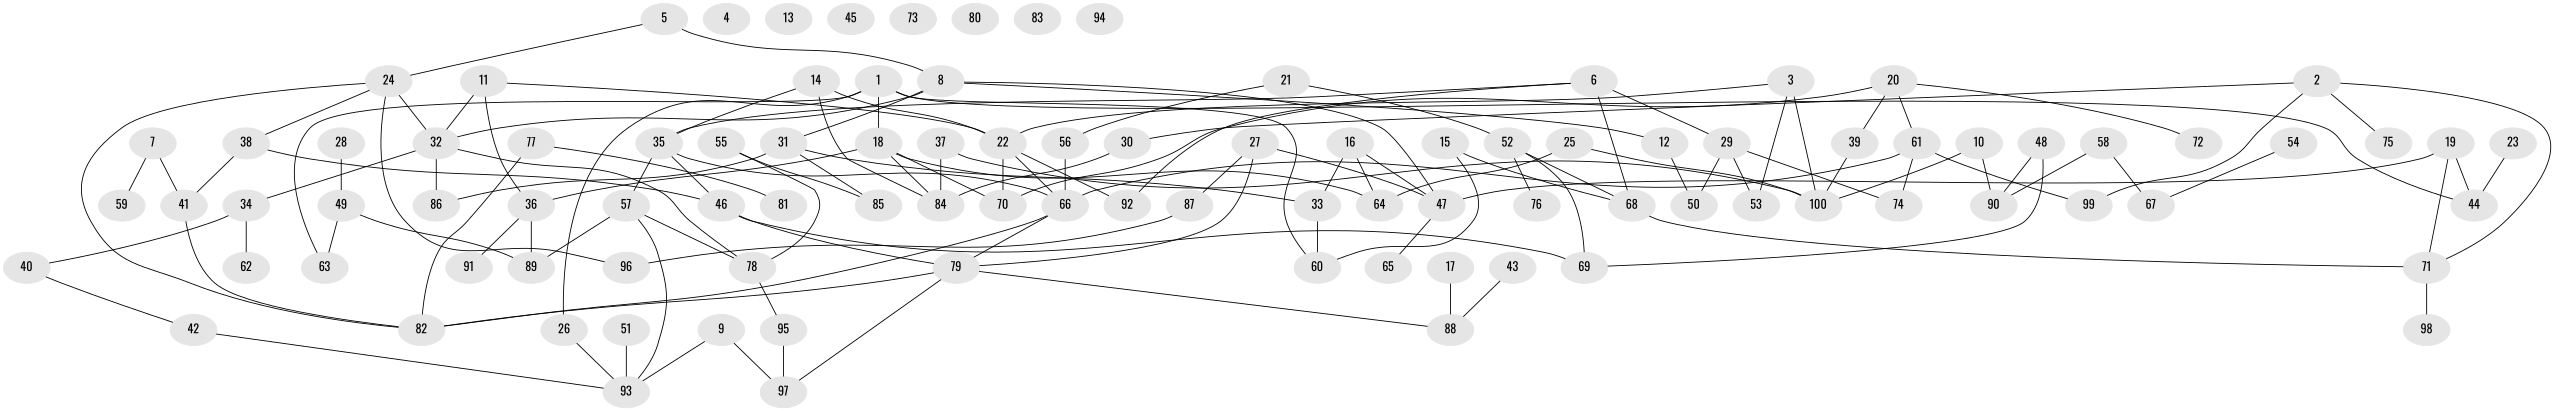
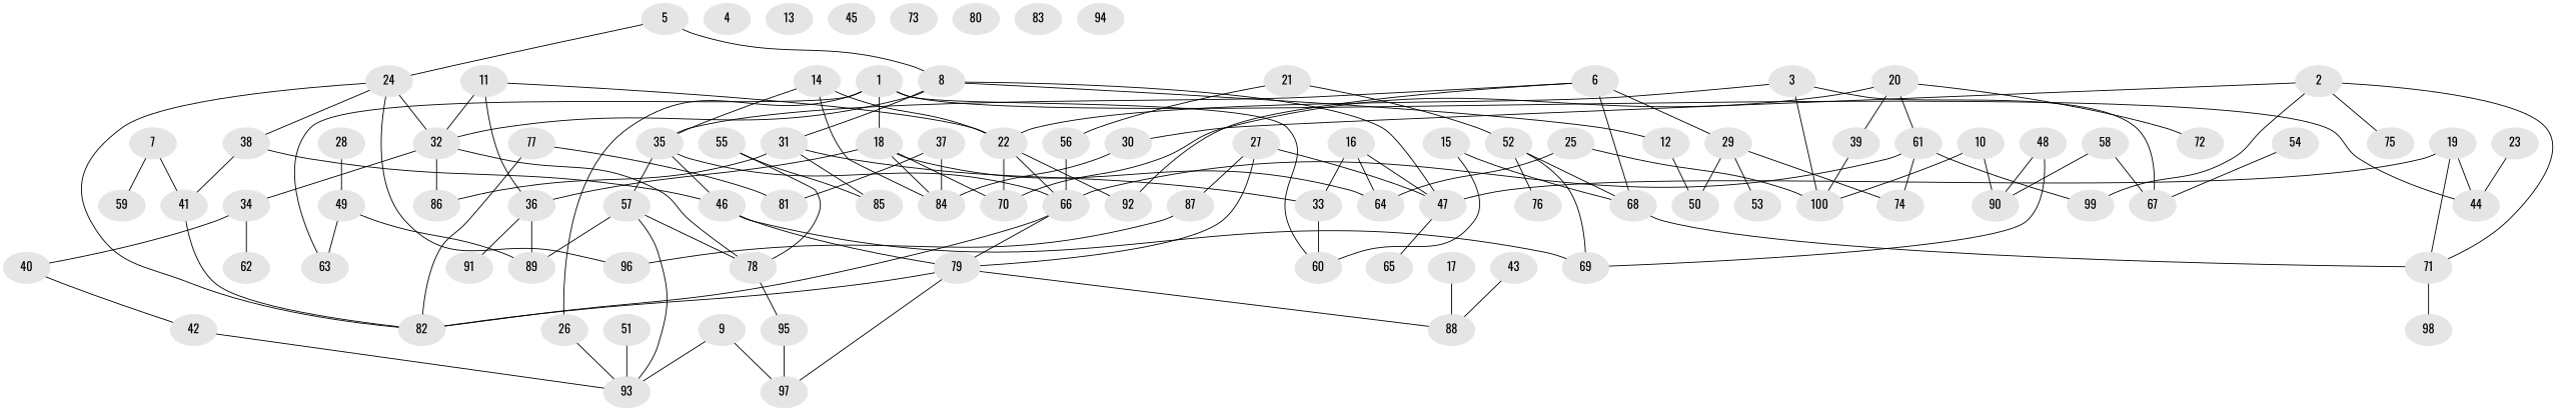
  graph {
    fontname=Oswald
    node [color=gray90 fontname=Oswald style=filled]
    edge [fontname=Oswald]
    1
    18
    26
    44
    60
    63
    36
    84
    64
    70
    93
    2
    30
    71
    75
    99
    98
    3
    22
    53
    100
    92
    66
    4
    5
    8
    24
    12
    31
    32
    47
    38
    82
    96
    6
    29
    35
    68
    50
    74
    46
    57
    7
    41
    59
    33
    85
    86
    34
    78
    65
    9
    97
    10
    90
    11
    89
    91
    13
    14
    15
    16
    17
    88
    19
    77
    81
    20
    39
    61
    72
    21
    52
    56
    69
    76
    79
    23
    25
    27
    87
    28
    49
    40
    62
    95
    42
    37
    43
    45
    48
    51
    54
    67
    55
    58
    73
    80
    83
    94
    1 -- 18
    1 -- 26
    1 -- 44
    1 -- 60
    1 -- 63
    18 -- 36
    18 -- 84
    18 -- 64
    18 -- 70
    26 -- 93
    36 -- 89
    36 -- 91
    2 -- 30
    2 -- 71
    2 -- 75
    2 -- 99
    30 -- 84
    71 -- 98
    3 -- 22
-   3 -- 53
+   3 -- 67
    3 -- 100
    22 -- 70
    22 -- 92
    22 -- 66
    66 -- 82
    66 -- 79
    5 -- 8
    5 -- 24
    8 -- 12
    8 -- 31
    8 -- 32
    8 -- 47
    24 -- 32
    24 -- 38
    24 -- 82
    24 -- 96
    12 -- 50
    31 -- 33
    31 -- 85
    31 -- 86
    32 -- 86
    32 -- 34
    32 -- 78
    47 -- 65
    38 -- 46
    38 -- 41
    6 -- 92
    6 -- 29
    6 -- 35
    6 -- 68
    29 -- 53
    29 -- 50
    29 -- 74
    35 -- 66
    35 -- 46
    35 -- 57
    68 -- 71
    46 -- 69
    46 -- 79
    57 -- 93
    57 -- 78
    57 -- 89
    7 -- 41
    7 -- 59
    41 -- 82
    33 -- 60
    34 -- 40
    34 -- 62
    78 -- 95
    9 -- 93
    9 -- 97
    10 -- 100
    10 -- 90
    11 -- 36
    11 -- 22
    11 -- 32
    14 -- 84
    14 -- 22
    14 -- 35
    15 -- 60
    15 -- 68
    16 -- 64
    16 -- 47
    16 -- 33
    17 -- 88
    19 -- 44
    19 -- 71
    19 -- 47
    77 -- 82
    77 -- 81
    20 -- 70
    20 -- 39
    20 -- 61
    20 -- 72
    39 -- 100
    61 -- 99
    61 -- 66
    61 -- 74
    21 -- 52
    21 -- 56
    52 -- 68
    52 -- 69
    52 -- 76
    56 -- 66
    79 -- 82
    79 -- 97
    79 -- 88
    23 -- 44
    25 -- 64
    25 -- 100
    27 -- 47
    27 -- 79
    27 -- 87
    87 -- 96
    28 -- 49
    49 -- 63
    49 -- 89
    40 -- 42
    95 -- 97
    42 -- 93
    37 -- 84
-   37 -- 100
+   37 -- 81
    43 -- 88
    48 -- 90
    48 -- 69
    51 -- 93
    54 -- 67
    55 -- 85
    55 -- 78
    58 -- 90
    58 -- 67
  }
